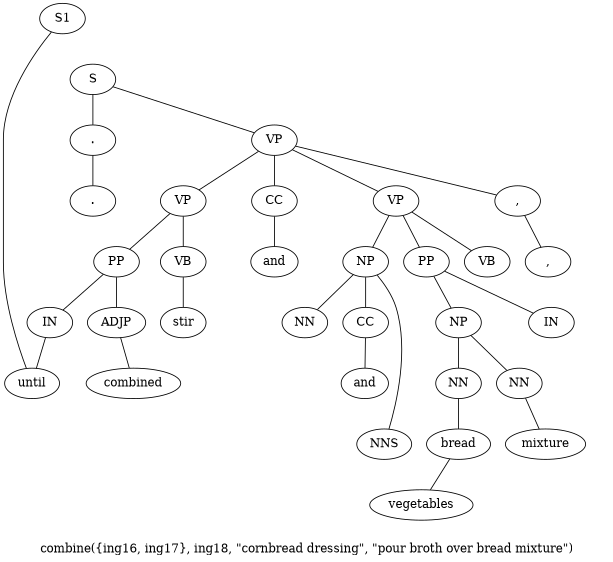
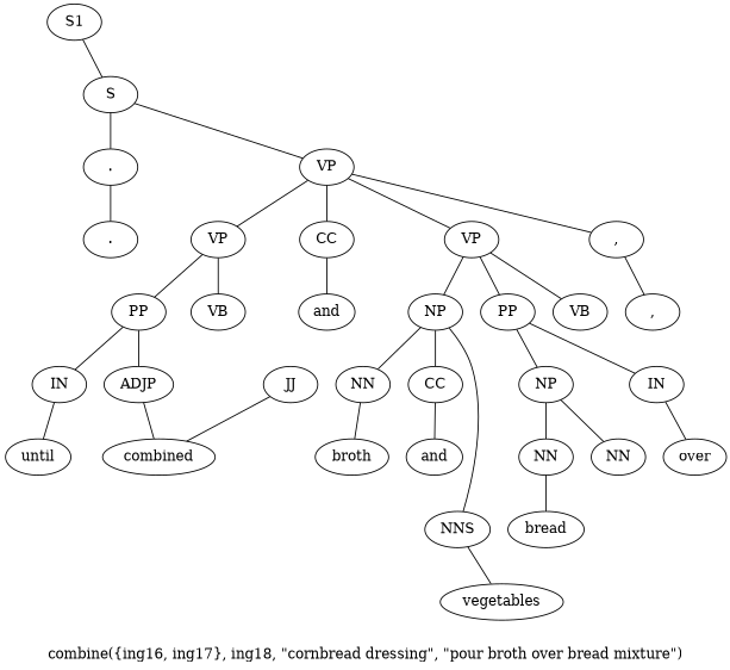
  graph {
    label="combine({ing16, ing17}, ing18, \"cornbread dressing\", \"pour broth over bread mixture\")"
    n1 [label=S1]
    n2 [label=S]
    n3 [label=VP]
    n4 [label="."]
    n5 [label=VP]
    n6 [label=","]
    n7 [label=CC]
    n8 [label=VP]
    n9 [label="."]
    n10 [label=VB]
    n11 [label=NP]
    n12 [label=PP]
    n13 [label=","]
    n14 [label=and]
    n15 [label=VB]
    n16 [label=PP]
    n17 [label=NN]
    n18 [label=CC]
    n19 [label=NNS]
    n20 [label=IN]
    n21 [label=NP]
+   n22 [label=broth]
    n23 [label=and]
    n24 [label=vegetables]
+   n25 [label=over]
    n26 [label=NN]
    n27 [label=NN]
    n28 [label=bread]
-   n29 [label=mixture]
-   n30 [label=stir]
    n31 [label=IN]
    n32 [label=ADJP]
    n33 [label=until]
    n34 [label=combined]
-   n1 -- n33
+   n35 [label=JJ]
+   n1 -- n2
    n2 -- n3
    n2 -- n4
    n3 -- n5
    n3 -- n6
    n3 -- n7
    n3 -- n8
    n4 -- n9
    n5 -- n10
    n5 -- n11
    n5 -- n12
    n6 -- n13
    n7 -- n14
    n8 -- n15
    n8 -- n16
    n11 -- n17
    n11 -- n18
    n11 -- n19
    n12 -- n20
    n12 -- n21
-   n15 -- n30
    n16 -- n31
    n16 -- n32
+   n17 -- n22
    n18 -- n23
-   n28 -- n24
+   n19 -- n24
+   n20 -- n25
    n21 -- n26
    n21 -- n27
    n26 -- n28
-   n27 -- n29
    n31 -- n33
    n32 -- n34
+   n35 -- n34
  }
